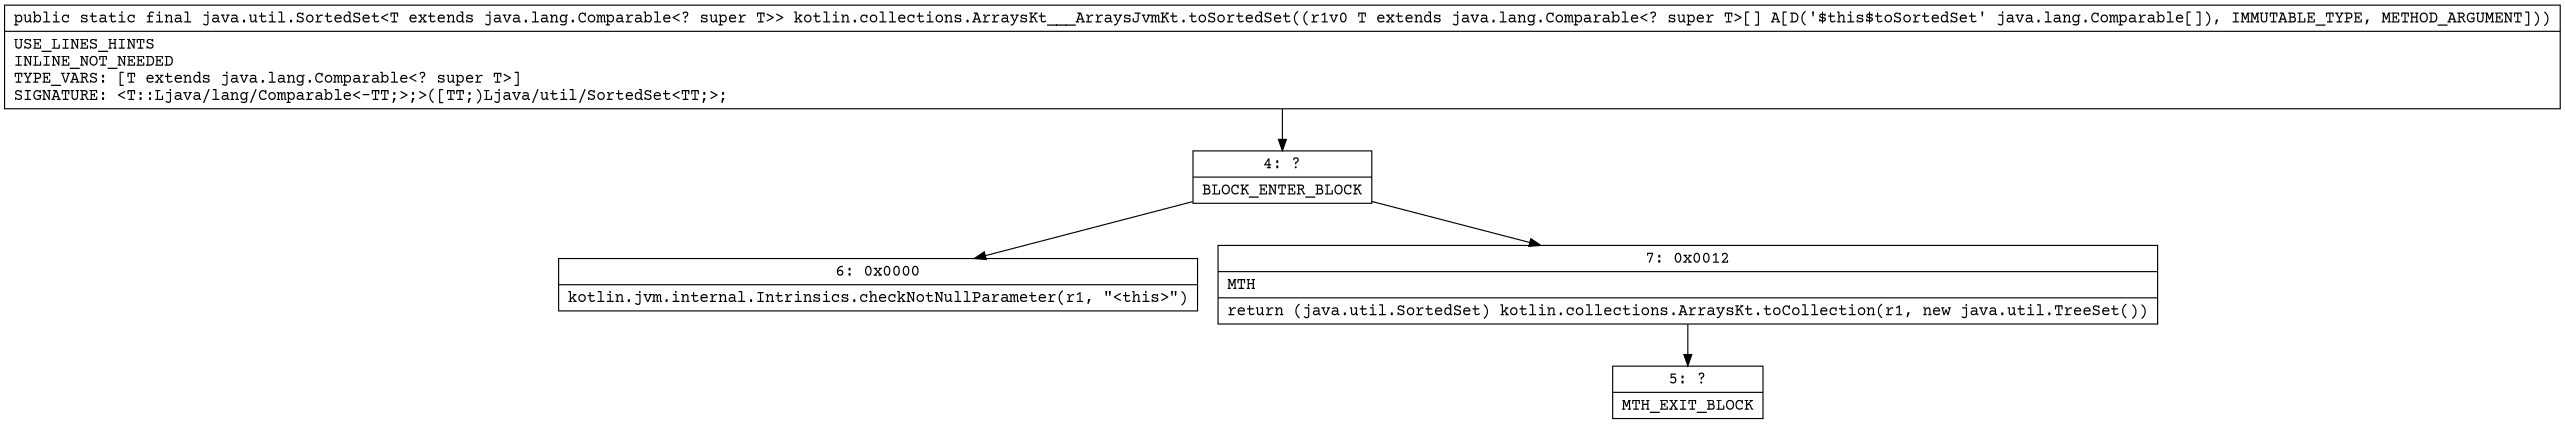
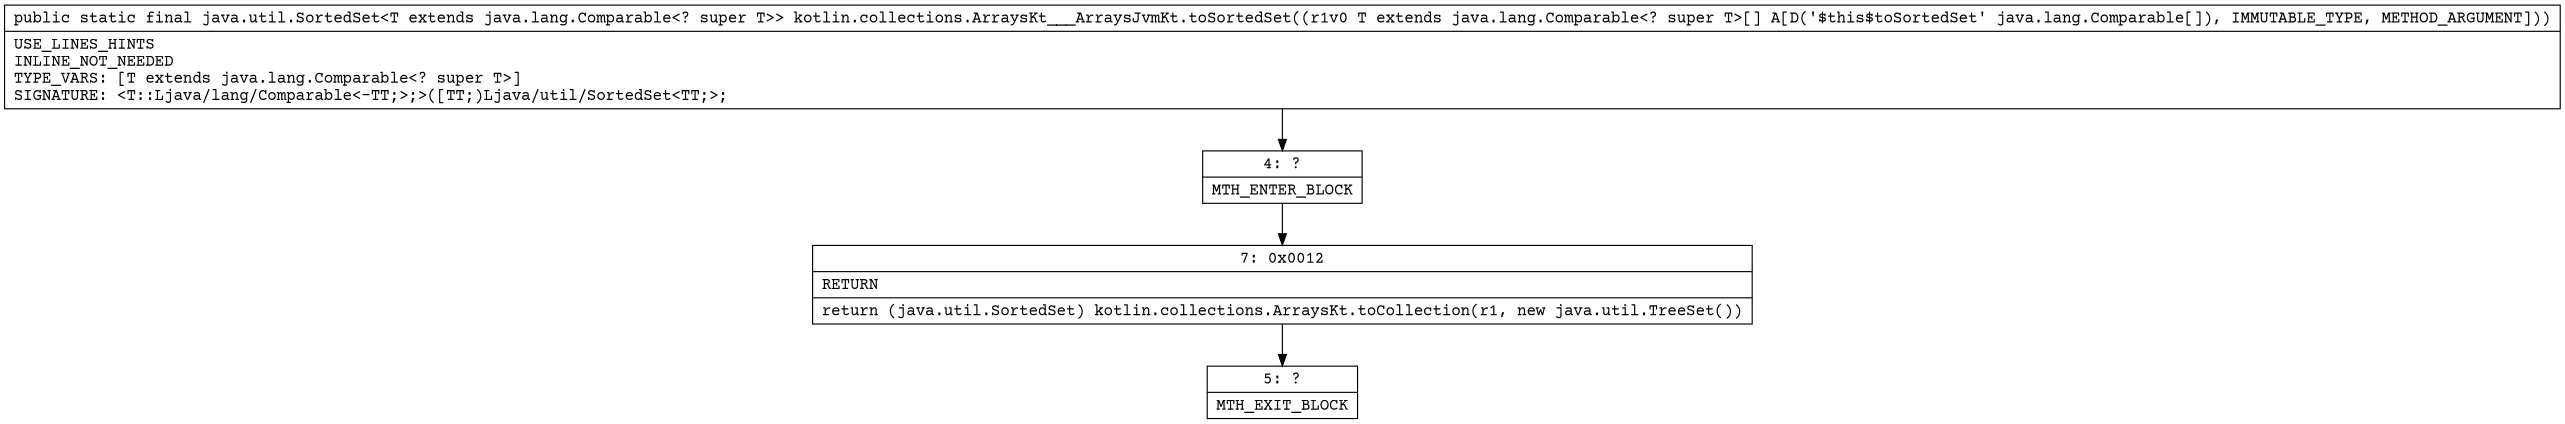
  digraph {
    fontname="Courier Prime"
    node [fontname="Courier Prime" shape=record]
    edge [fontname="Courier Prime"]
-   n1 [label="{4\:\ ?|BLOCK_ENTER_BLOCK\l}"]
-   n2 [label="{6\:\ 0x0000|kotlin.jvm.internal.Intrinsics.checkNotNullParameter(r1, \"\<this\>\")\l}"]
-   n3 [label="{7\:\ 0x0012|MTH\l|return (java.util.SortedSet) kotlin.collections.ArraysKt.toCollection(r1, new java.util.TreeSet())\l}"]
+   n1 [label="{4\:\ ?|MTH_ENTER_BLOCK\l}"]
+   n3 [label="{7\:\ 0x0012|RETURN\l|return (java.util.SortedSet) kotlin.collections.ArraysKt.toCollection(r1, new java.util.TreeSet())\l}"]
    n4 [label="{5\:\ ?|MTH_EXIT_BLOCK\l}"]
    n5 [label="{public static final java.util.SortedSet\<T extends java.lang.Comparable\<? super T\>\> kotlin.collections.ArraysKt___ArraysJvmKt.toSortedSet((r1v0 T extends java.lang.Comparable\<? super T\>[] A[D('$this$toSortedSet' java.lang.Comparable[]), IMMUTABLE_TYPE, METHOD_ARGUMENT]))  | USE_LINES_HINTS\lINLINE_NOT_NEEDED\lTYPE_VARS: [T extends java.lang.Comparable\<? super T\>]\lSIGNATURE: \<T::Ljava\/lang\/Comparable\<\-TT;\>;\>([TT;)Ljava\/util\/SortedSet\<TT;\>;\l}"]
-   n1 -> n2
    n1 -> n3
    n3 -> n4
    n5 -> n1
  }
